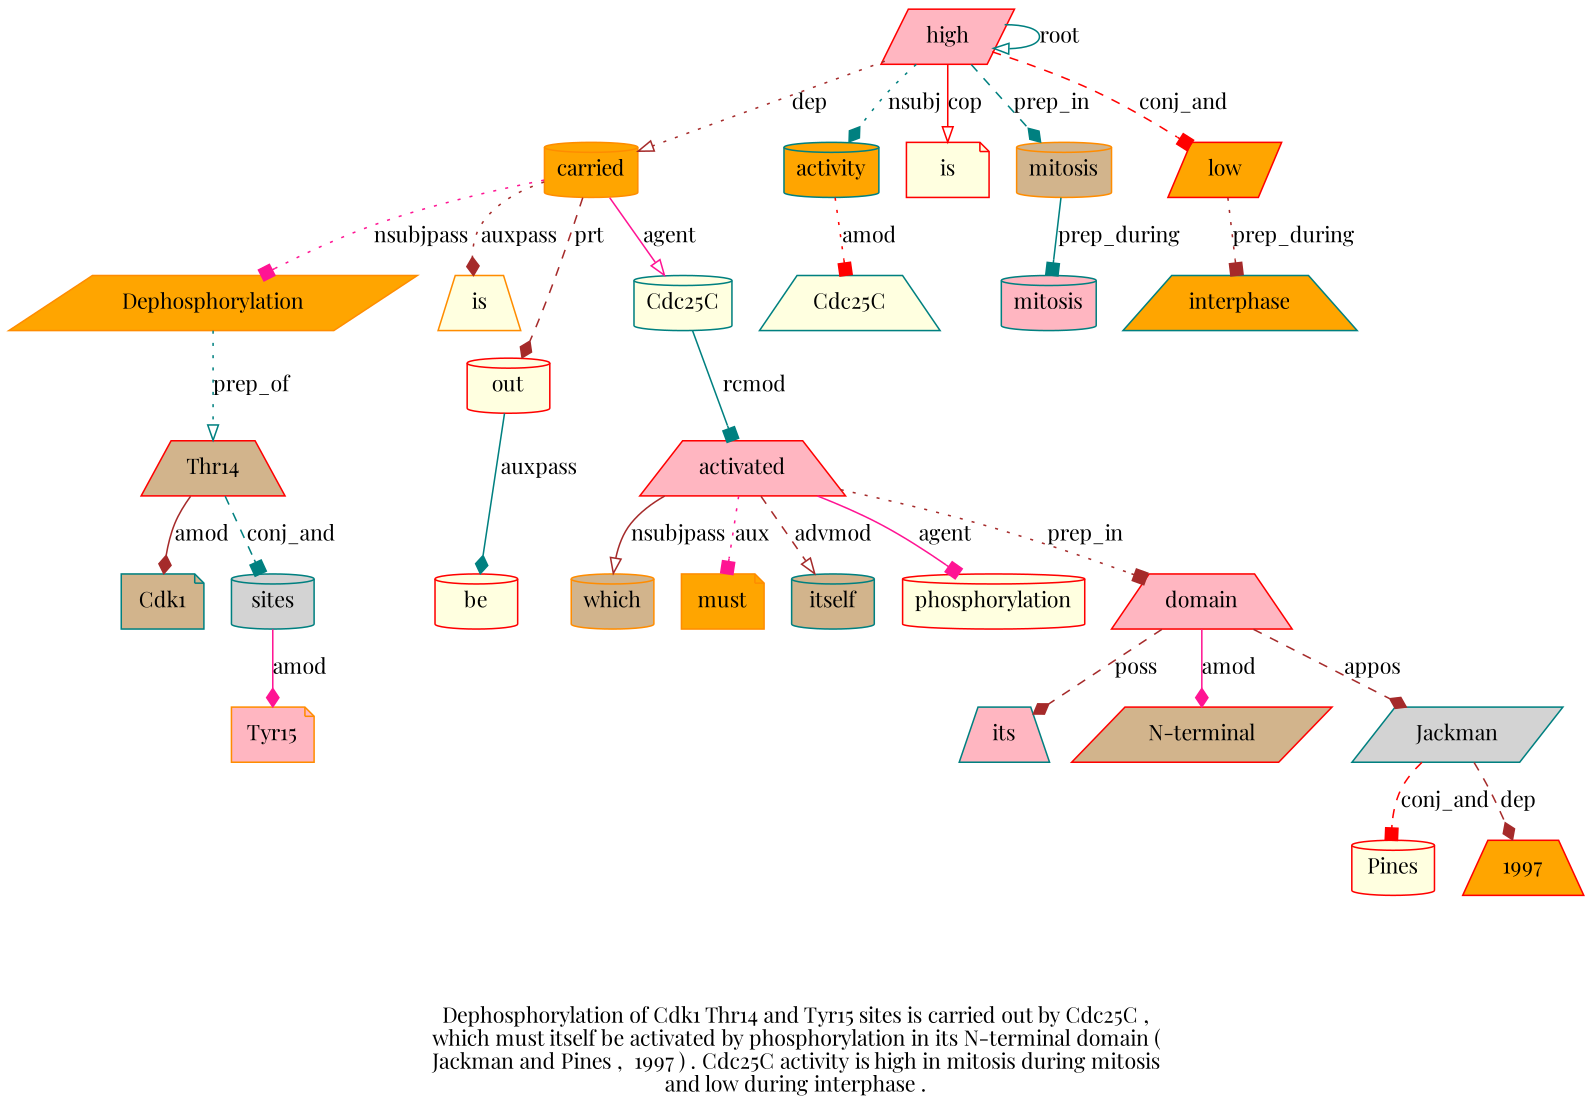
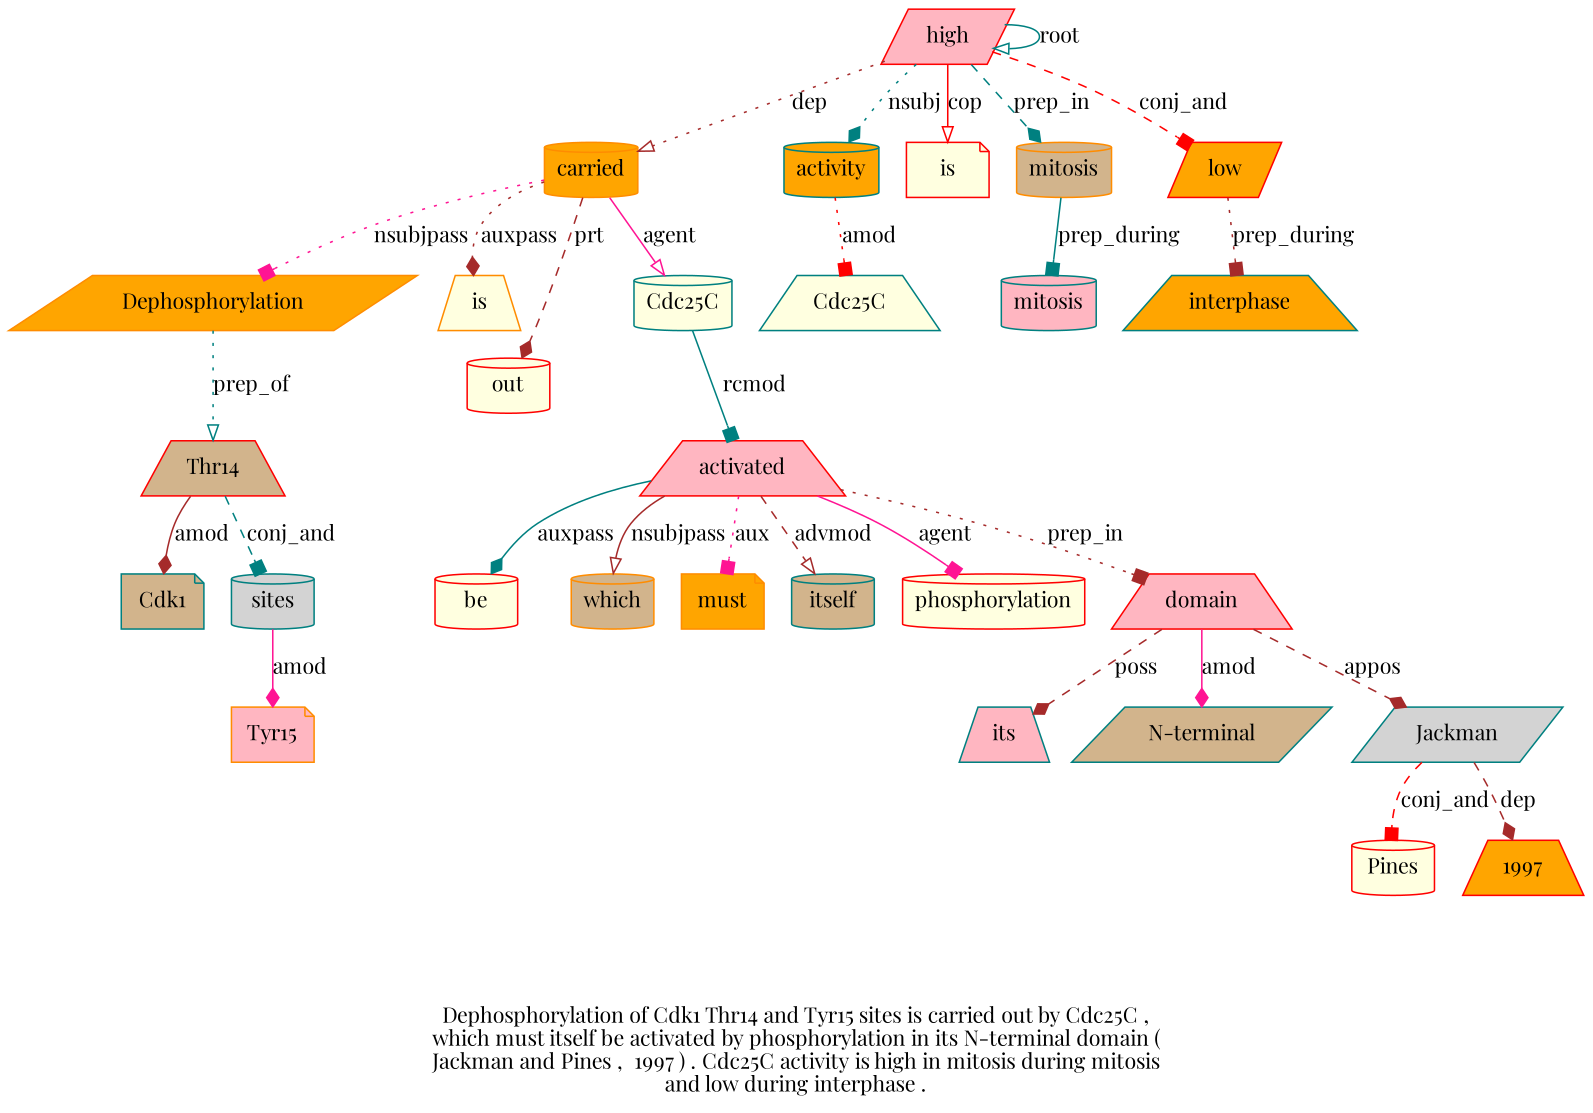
  digraph {
    fontname="Playfair Display"
    label="Dephosphorylation of Cdk1 Thr14 and Tyr15 sites is carried out by Cdc25C ,\nwhich must itself be activated by phosphorylation in its N-terminal domain (\nJackman and Pines ,  1997 ) . Cdc25C activity is high in mitosis during mitosis\nand low during interphase ."
    node [color=red fillcolor=lightyellow fontname="Playfair Display" shape=cylinder style=filled]
    edge [arrowhead=box color=brown fontname="Playfair Display" style=solid]
    n1 [color=darkorange fillcolor=orange label=carried]
    n2 [color=darkorange fillcolor=orange label=Dephosphorylation shape=parallelogram]
    n3 [color=darkorange label=is shape=trapezium]
    n4 [label=out]
    n5 [color=teal label=Cdc25C]
    n6 [fillcolor=tan label=Thr14 shape=trapezium]
    n7 [fillcolor=lightpink label=activated shape=trapezium]
    n8 [color=teal fillcolor=tan label=Cdk1 shape=note]
    n9 [color=teal fillcolor=lightgrey label=sites]
    n10 [color=darkorange fillcolor=lightpink label=Tyr15 shape=note]
    n11 [fillcolor=lightpink label=high shape=parallelogram]
    n12 [color=teal fillcolor=orange label=activity]
    n13 [label=is shape=note]
    n14 [color=darkorange fillcolor=tan label=mitosis]
    n15 [fillcolor=orange label=low shape=parallelogram]
    n16 [color=teal label=Cdc25C shape=trapezium]
    n17 [color=teal fillcolor=lightpink label=mitosis]
    n18 [color=teal fillcolor=orange label=interphase shape=trapezium]
    n19 [color=darkorange fillcolor=tan label=which]
    n20 [color=darkorange fillcolor=orange label=must shape=note]
    n21 [color=teal fillcolor=tan label=itself]
    n22 [label=be]
    n23 [label=phosphorylation]
    n24 [fillcolor=lightpink label=domain shape=trapezium]
    n25 [color=teal fillcolor=lightpink label=its shape=trapezium]
-   n26 [fillcolor=tan label="N-terminal" shape=parallelogram]
+   n26 [color=teal fillcolor=tan label="N-terminal" shape=parallelogram]
    n27 [color=teal fillcolor=lightgrey label=Jackman shape=parallelogram]
    n28 [label=Pines]
    n29 [fillcolor=orange label=1997 shape=trapezium]
    n1 -> n2 [color=deeppink label=nsubjpass style=dotted]
    n1 -> n3 [arrowhead=diamond label=auxpass style=dotted]
    n1 -> n4 [arrowhead=diamond label=prt style=dashed]
    n1 -> n5 [arrowhead=onormal color=deeppink label=agent]
    n2 -> n6 [arrowhead=onormal color=teal label=prep_of style=dotted]
    n5 -> n7 [color=teal label=rcmod]
    n6 -> n8 [arrowhead=diamond label=amod]
    n6 -> n9 [color=teal label=conj_and style=dashed]
    n7 -> n19 [arrowhead=onormal label=nsubjpass]
    n7 -> n20 [color=deeppink label=aux style=dotted]
    n7 -> n21 [arrowhead=onormal label=advmod style=dashed]
-   n4 -> n22 [arrowhead=diamond color=teal label=auxpass]
+   n7 -> n22 [arrowhead=diamond color=teal label=auxpass]
    n7 -> n23 [color=deeppink label=agent]
    n7 -> n24 [label=prep_in style=dotted]
    n9 -> n10 [arrowhead=diamond color=deeppink label=amod]
    n11 -> n1 [arrowhead=onormal label=dep style=dotted]
    n11 -> n11 [arrowhead=onormal color=teal label=root]
    n11 -> n12 [arrowhead=diamond color=teal label=nsubj style=dotted]
    n11 -> n13 [arrowhead=onormal color=red label=cop]
    n11 -> n14 [arrowhead=diamond color=teal label=prep_in style=dashed]
    n11 -> n15 [color=red label=conj_and style=dashed]
    n12 -> n16 [color=red label=amod style=dotted]
    n14 -> n17 [color=teal label=prep_during]
    n15 -> n18 [label=prep_during style=dotted]
    n24 -> n25 [arrowhead=diamond label=poss style=dashed]
    n24 -> n26 [arrowhead=diamond color=deeppink label=amod]
    n24 -> n27 [arrowhead=diamond label=appos style=dashed]
    n27 -> n28 [color=red label=conj_and style=dashed]
    n27 -> n29 [arrowhead=diamond label=dep style=dashed]
  }
